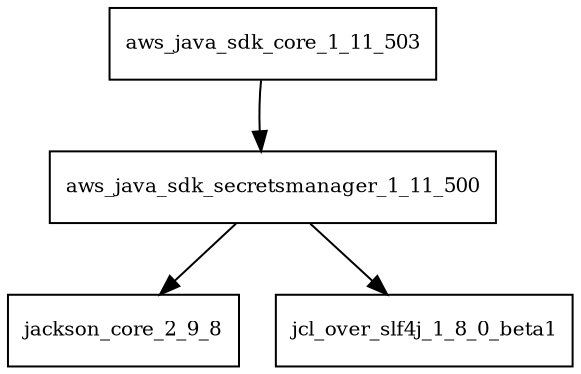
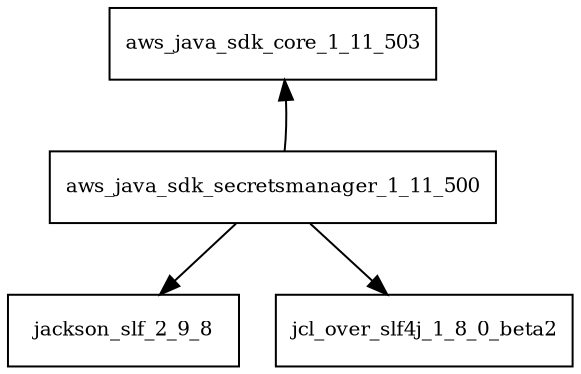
  digraph {
    node [fontsize=10.0 shape=box]
    n1 [label=aws_java_sdk_core_1_11_503]
    aws_java_sdk_secretsmanager_1_11_500
-   jackson_core_2_9_8
-   jcl_over_slf4j_1_8_0_beta2 [label=jcl_over_slf4j_1_8_0_beta1]
-   n1 -> aws_java_sdk_secretsmanager_1_11_500
+   jackson_core_2_9_8 [label=jackson_slf_2_9_8]
+   jcl_over_slf4j_1_8_0_beta2
+   aws_java_sdk_secretsmanager_1_11_500 -> n1
    aws_java_sdk_secretsmanager_1_11_500 -> jackson_core_2_9_8
    aws_java_sdk_secretsmanager_1_11_500 -> jcl_over_slf4j_1_8_0_beta2
  }
